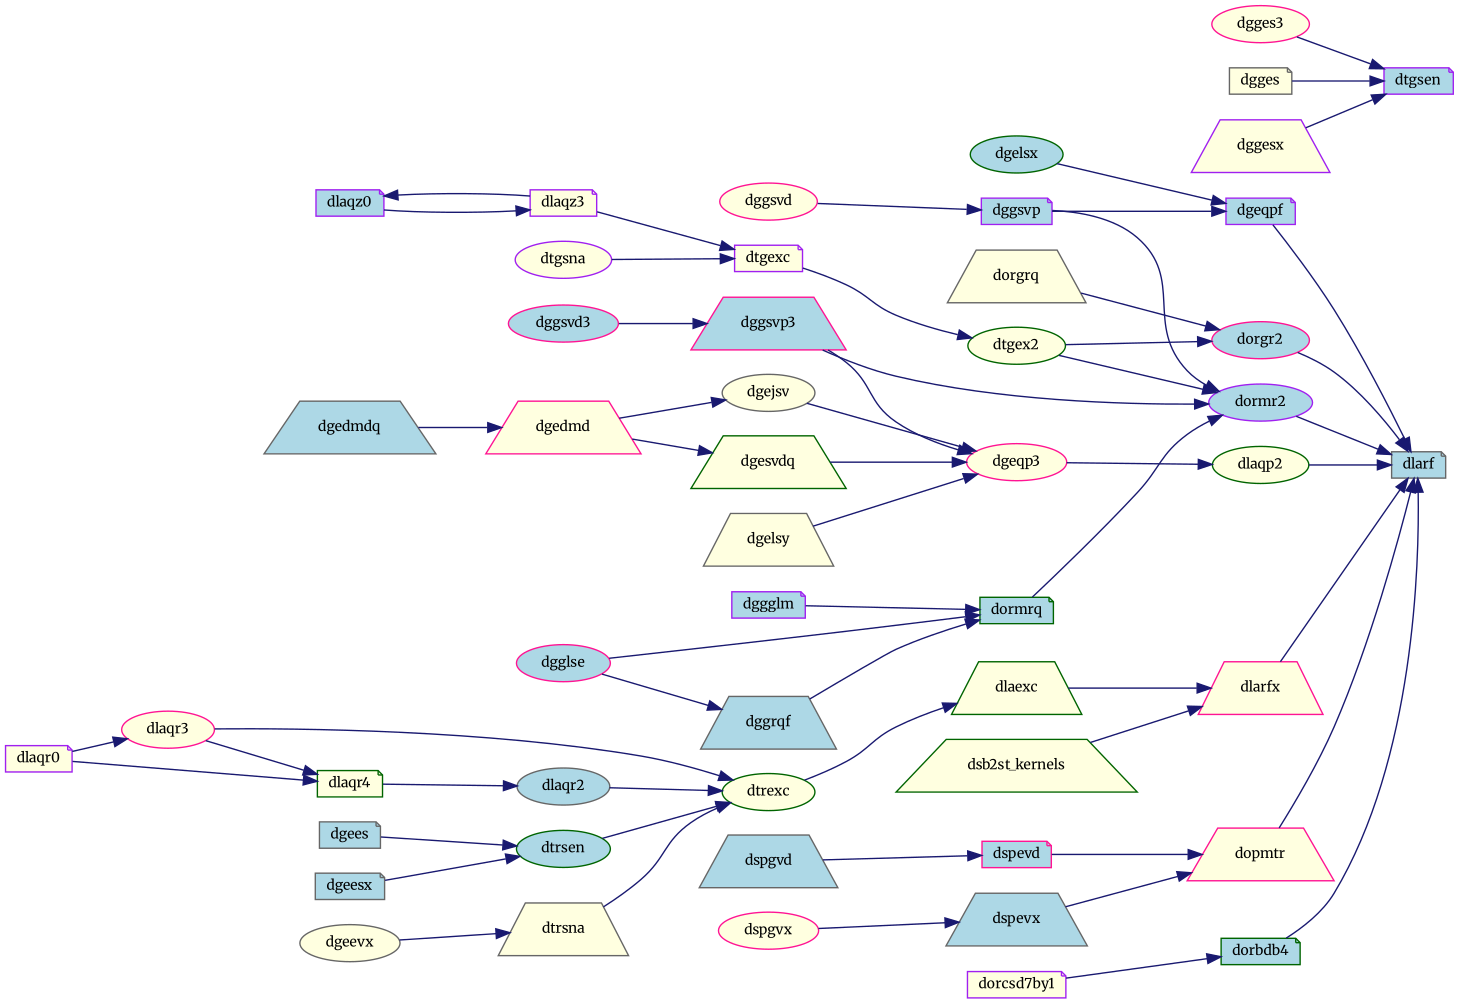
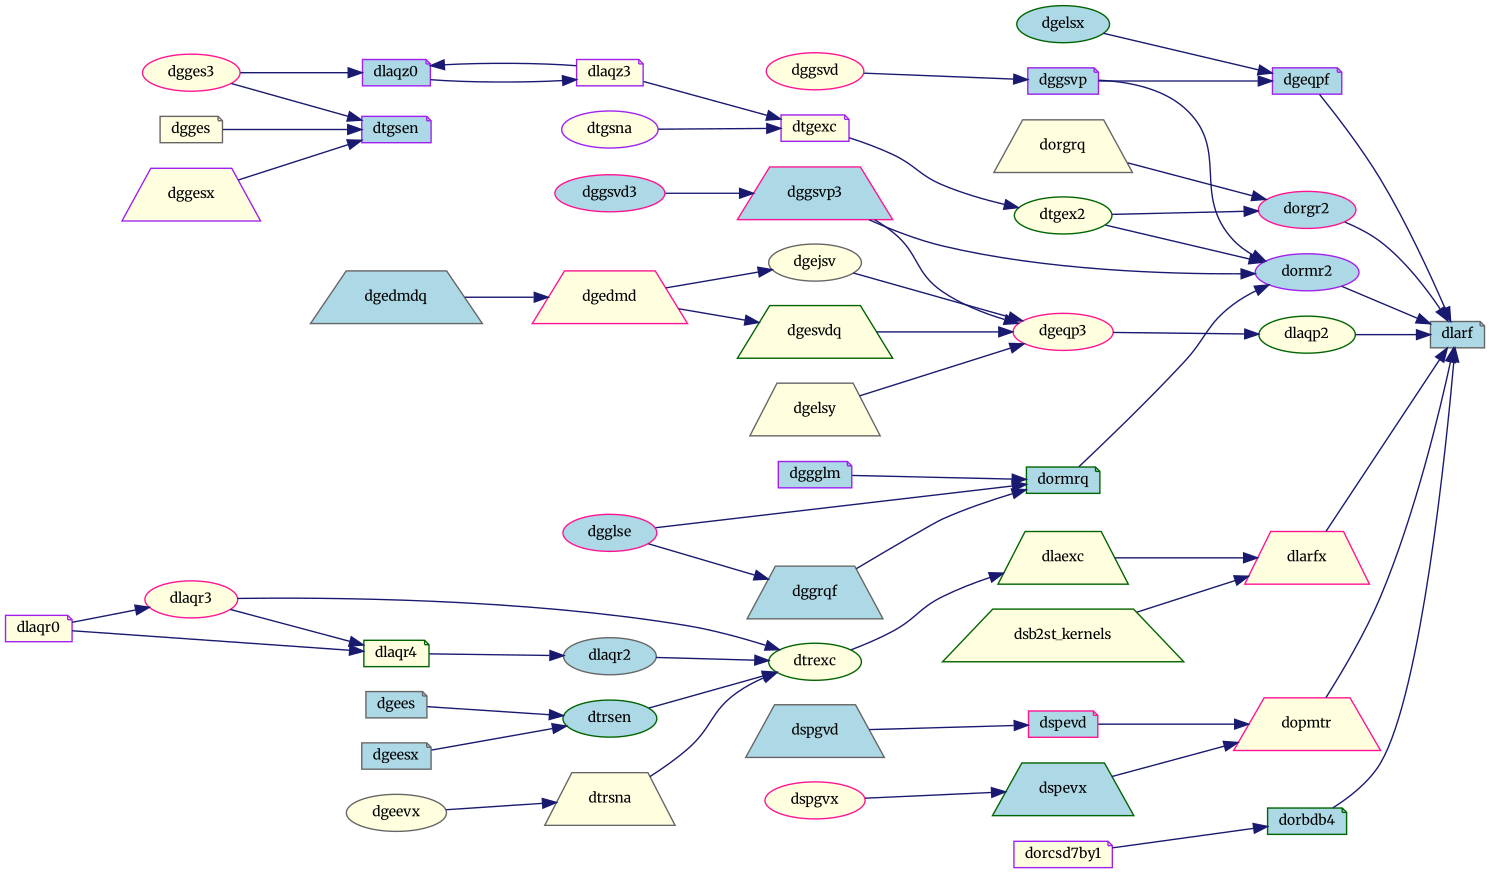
  digraph {
    fontname=Merriweather
    rankdir=RL
    node [color=gray40 fillcolor=lightyellow fontname=Merriweather fontsize=10 shape=ellipse style=filled]
    edge [color=midnightblue dir=back fontname=Merriweather fontsize=10 labelfontname=Helvetica labelfontsize=10 style=solid]
    n1 [fillcolor=lightblue fontcolor=black height=0.2 label=dlarf shape=note width=0.4]
    n2 [color=purple fillcolor=lightblue height=0.2 label=dgeqpf shape=note width=0.4]
    n3 [color=darkgreen height=0.2 label=dlaqp2 width=0.4]
    n4 [color=deeppink height=0.2 label=dlarfx shape=trapezium width=0.4]
    n5 [color=deeppink height=0.2 label=dopmtr shape=trapezium width=0.4]
    n6 [color=darkgreen fillcolor=lightblue height=0.2 label=dorbdb4 shape=note width=0.4]
    n7 [color=deeppink fillcolor=lightblue height=0.2 label=dorgr2 width=0.4]
    n8 [color=purple fillcolor=lightblue height=0.2 label=dormr2 width=0.4]
    n9 [color=darkgreen fillcolor=lightblue height=0.2 label=dgelsx width=0.4]
    n10 [color=purple fillcolor=lightblue height=0.2 label=dggsvp shape=note width=0.4]
    n11 [color=deeppink height=0.2 label=dgeqp3 width=0.4]
    n12 [color=darkgreen height=0.2 label=dlaexc shape=trapezium width=0.4]
    n13 [color=darkgreen height=0.2 label=dsb2st_kernels shape=trapezium width=0.4]
    n14 [color=deeppink fillcolor=lightblue height=0.2 label=dspevd shape=note width=0.4]
-   n15 [fillcolor=lightblue height=0.2 label=dspevx shape=trapezium width=0.4]
+   n15 [color=darkgreen fillcolor=lightblue height=0.2 label=dspevx shape=trapezium width=0.4]
    n16 [color=purple height=0.2 label=dorcsd7by1 shape=note width=0.4]
    n17 [height=0.2 label=dorgrq shape=trapezium width=0.4]
    n18 [color=darkgreen height=0.2 label=dtgex2 width=0.4]
    n19 [color=deeppink fillcolor=lightblue height=0.2 label=dggsvp3 shape=trapezium width=0.4]
    n20 [color=darkgreen fillcolor=lightblue height=0.2 label=dormrq shape=note width=0.4]
    n21 [color=deeppink height=0.2 label=dggsvd width=0.4]
    n22 [height=0.2 label=dgejsv width=0.4]
    n23 [height=0.2 label=dgelsy shape=trapezium width=0.4]
    n24 [color=darkgreen height=0.2 label=dgesvdq shape=trapezium width=0.4]
    n25 [color=deeppink height=0.2 label=dgedmd shape=trapezium width=0.4]
    n26 [color=deeppink fillcolor=lightblue height=0.2 label=dggsvd3 width=0.4]
    n27 [fillcolor=lightblue height=0.2 label=dgedmdq shape=trapezium width=0.4]
    n28 [color=darkgreen height=0.2 label=dtrexc width=0.4]
    n29 [fillcolor=lightblue height=0.2 label=dlaqr2 width=0.4]
    n30 [color=deeppink height=0.2 label=dlaqr3 width=0.4]
    n31 [color=darkgreen fillcolor=lightblue height=0.2 label=dtrsen width=0.4]
    n32 [height=0.2 label=dtrsna shape=trapezium width=0.4]
    n33 [color=darkgreen height=0.2 label=dlaqr4 shape=note width=0.4]
    n34 [color=purple height=0.2 label=dlaqr0 shape=note width=0.4]
    n35 [fillcolor=lightblue height=0.2 label=dgees shape=note width=0.4]
    n36 [fillcolor=lightblue height=0.2 label=dgeesx shape=note width=0.4]
    n37 [height=0.2 label=dgeevx width=0.4]
    n38 [fillcolor=lightblue height=0.2 label=dspgvd shape=trapezium width=0.4]
    n39 [color=deeppink height=0.2 label=dspgvx width=0.4]
    n40 [color=purple height=0.2 label=dtgexc shape=note width=0.4]
    n41 [color=purple height=0.2 label=dlaqz3 shape=note width=0.4]
    n42 [color=purple height=0.2 label=dtgsna width=0.4]
    n43 [color=purple fillcolor=lightblue height=0.2 label=dlaqz0 shape=note width=0.4]
    n44 [color=purple fillcolor=lightblue height=0.2 label=dtgsen shape=note width=0.4]
    n45 [color=deeppink height=0.2 label=dgges3 width=0.4]
    n46 [height=0.2 label=dgges shape=note width=0.4]
    n47 [color=purple height=0.2 label=dggesx shape=trapezium width=0.4]
    n48 [color=purple fillcolor=lightblue height=0.2 label=dggglm shape=note width=0.4]
    n49 [color=deeppink fillcolor=lightblue height=0.2 label=dgglse width=0.4]
    n50 [fillcolor=lightblue height=0.2 label=dggrqf shape=trapezium width=0.4]
    n1 -> n2
    n1 -> n3
    n1 -> n4
    n1 -> n5
    n1 -> n6
    n1 -> n7
    n1 -> n8
    n2 -> n9
    n2 -> n10
    n3 -> n11
    n4 -> n12
    n4 -> n13
    n5 -> n14
    n5 -> n15
    n6 -> n16
    n7 -> n17
    n7 -> n18
    n8 -> n10
    n8 -> n18
    n8 -> n19
    n8 -> n20
    n10 -> n21
    n11 -> n19
    n11 -> n22
    n11 -> n23
    n11 -> n24
    n12 -> n28
    n14 -> n38
    n15 -> n39
    n18 -> n40
    n19 -> n26
    n20 -> n48
    n20 -> n49
    n20 -> n50
    n22 -> n25
    n24 -> n25
    n25 -> n27
    n28 -> n29
    n28 -> n30
    n28 -> n31
    n28 -> n32
    n29 -> n33
    n30 -> n34
    n31 -> n35
    n31 -> n36
    n32 -> n37
    n33 -> n30
    n33 -> n34
    n40 -> n41
    n40 -> n42
    n41 -> n43
    n43 -> n41
+   n43 -> n45
    n44 -> n45
    n44 -> n46
    n44 -> n47
    n50 -> n49
  }
